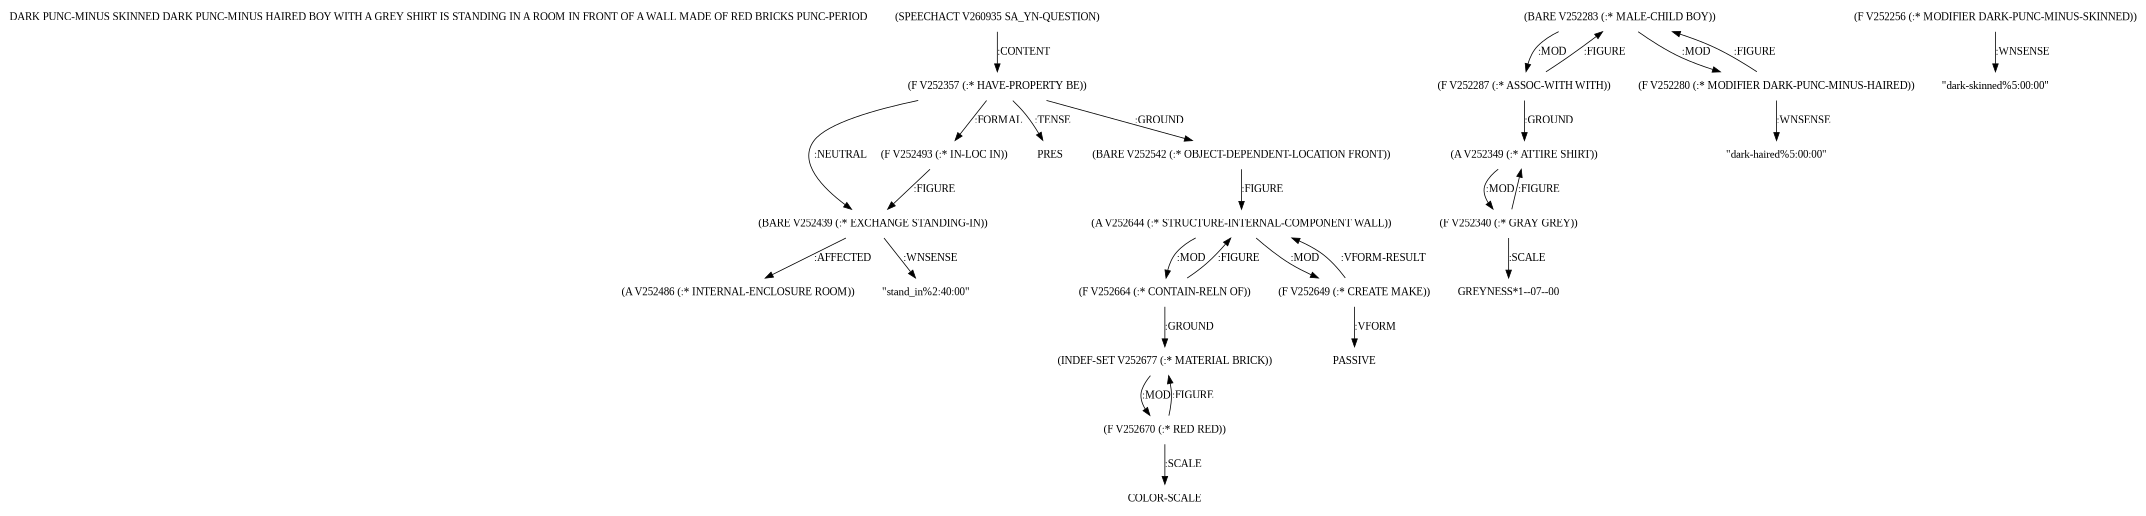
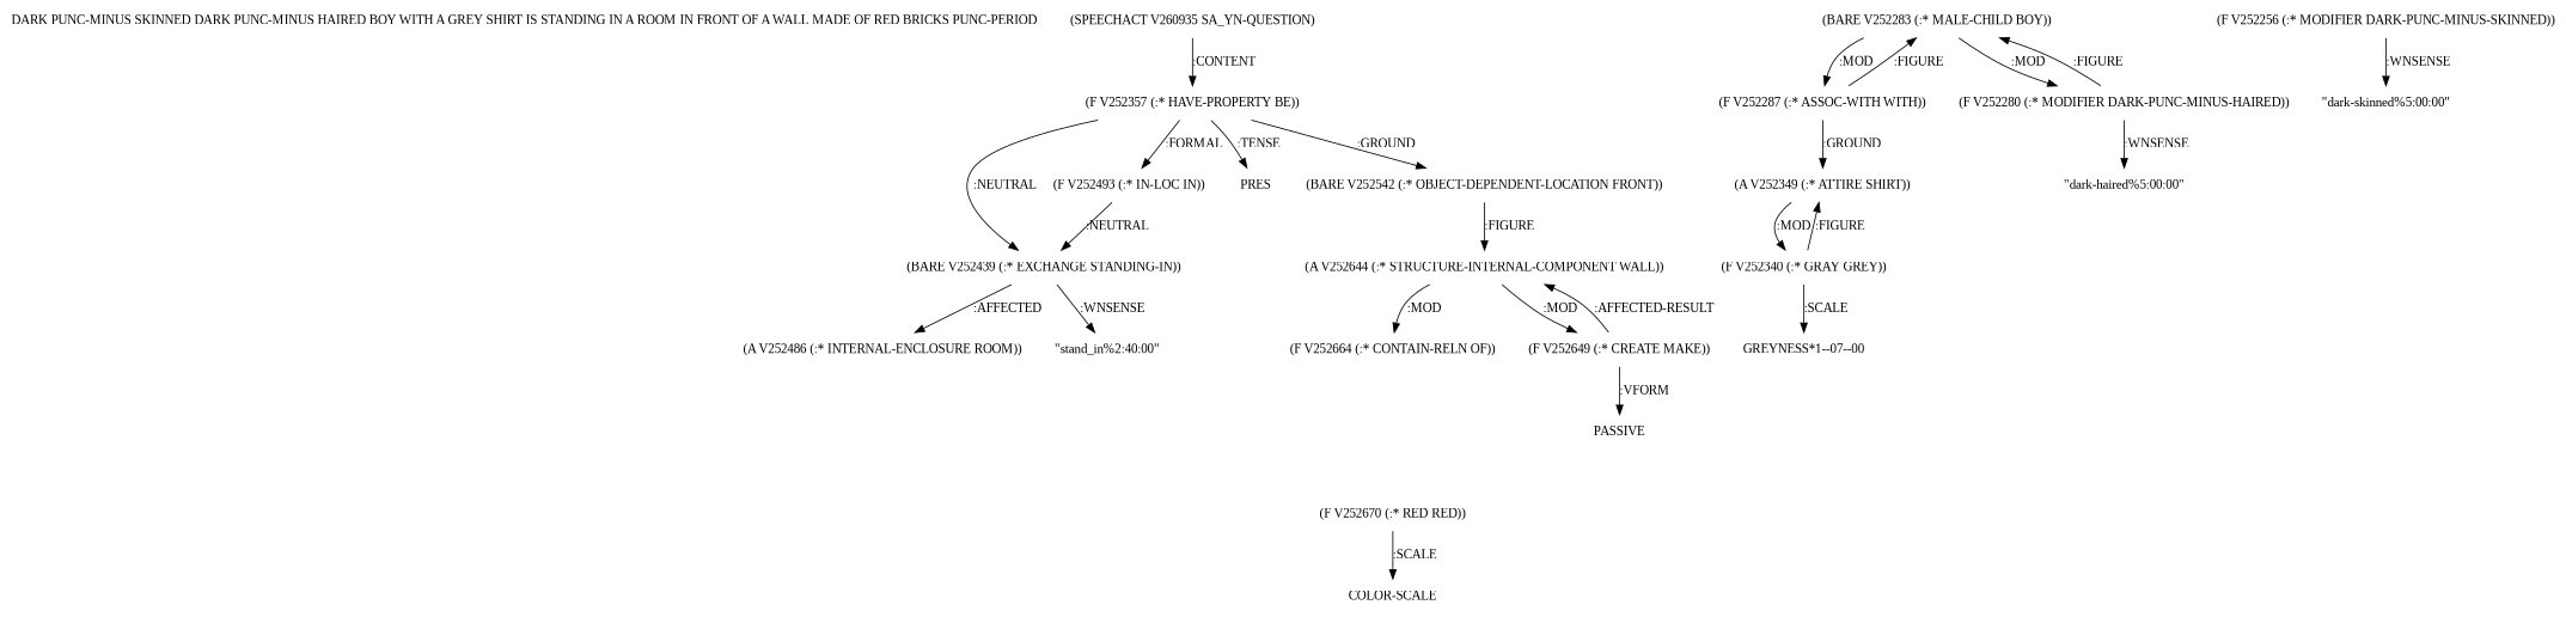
  digraph {
    fontname="Liberation Serif"
    node [fontname="Liberation Serif" shape=none]
    edge [fontname="Liberation Serif"]
    "DARK PUNC-MINUS SKINNED DARK PUNC-MINUS HAIRED BOY WITH A GREY SHIRT IS STANDING IN A ROOM IN FRONT OF A WALL MADE OF RED BRICKS PUNC-PERIOD"
    n2 [label="(SPEECHACT V260935 SA_YN-QUESTION)"]
    n3 [label="(F V252357 (:* HAVE-PROPERTY BE))"]
    n4 [label="(BARE V252439 (:* EXCHANGE STANDING-IN))"]
    n5 [label="(F V252493 (:* IN-LOC IN))"]
    n6 [label=PRES]
    n7 [label="(BARE V252542 (:* OBJECT-DEPENDENT-LOCATION FRONT))"]
    n8 [label="(A V252486 (:* INTERNAL-ENCLOSURE ROOM))"]
    n9 [label="\"stand_in%2:40:00\""]
    n10 [label="(A V252644 (:* STRUCTURE-INTERNAL-COMPONENT WALL))"]
    n11 [label="(F V252664 (:* CONTAIN-RELN OF))"]
    n12 [label="(F V252649 (:* CREATE MAKE))"]
-   n13 [label="(INDEF-SET V252677 (:* MATERIAL BRICK))"]
    n14 [label=PASSIVE]
    n15 [label="(F V252670 (:* RED RED))"]
    n16 [label="COLOR-SCALE"]
    n17 [label="(BARE V252283 (:* MALE-CHILD BOY))"]
    n18 [label="(F V252287 (:* ASSOC-WITH WITH))"]
    n19 [label="(F V252280 (:* MODIFIER DARK-PUNC-MINUS-HAIRED))"]
    n20 [label="(A V252349 (:* ATTIRE SHIRT))"]
    n21 [label="\"dark-haired%5:00:00\""]
    n22 [label="(F V252340 (:* GRAY GREY))"]
    n23 [label="GREYNESS*1--07--00"]
    n24 [label="(F V252256 (:* MODIFIER DARK-PUNC-MINUS-SKINNED))"]
    n25 [label="\"dark-skinned%5:00:00\""]
    n2 -> n3 [label=":CONTENT"]
    n3 -> n4 [label=":NEUTRAL"]
    n3 -> n5 [label=":FORMAL"]
    n3 -> n6 [label=":TENSE"]
    n3 -> n7 [label=":GROUND"]
    n4 -> n8 [label=":AFFECTED"]
    n4 -> n9 [label=":WNSENSE"]
-   n5 -> n4 [label=":FIGURE"]
+   n5 -> n4 [label=":NEUTRAL"]
    n7 -> n10 [label=":FIGURE"]
    n10 -> n11 [label=":MOD"]
    n10 -> n12 [label=":MOD"]
-   n11 -> n10 [label=":FIGURE"]
-   n11 -> n13 [label=":GROUND"]
-   n12 -> n10 [label=":VFORM-RESULT"]
+   n12 -> n10 [label=":AFFECTED-RESULT"]
    n12 -> n14 [label=":VFORM"]
-   n13 -> n15 [label=":MOD"]
-   n15 -> n13 [label=":FIGURE"]
    n15 -> n16 [label=":SCALE"]
    n17 -> n18 [label=":MOD"]
    n17 -> n19 [label=":MOD"]
    n18 -> n17 [label=":FIGURE"]
    n18 -> n20 [label=":GROUND"]
    n19 -> n17 [label=":FIGURE"]
    n19 -> n21 [label=":WNSENSE"]
    n20 -> n22 [label=":MOD"]
    n22 -> n20 [label=":FIGURE"]
    n22 -> n23 [label=":SCALE"]
    n24 -> n25 [label=":WNSENSE"]
  }
